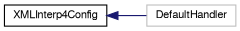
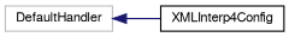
  digraph {
    rankdir=LR
    node [fillcolor=white fontname=FreeSans fontsize=10 shape=record style=filled]
    n1 [color=grey75 height=0.2 label=DefaultHandler width=0.4]
    n2 [color=black height=0.2 label=XMLInterp4Config width=0.4]
-   n2 -> n1 [color=midnightblue dir=back fontname=FreeSans fontsize=10 labelfontname=FreeSans labelfontsize=10 style=solid]
+   n1 -> n2 [color=midnightblue dir=back fontname=FreeSans fontsize=10 labelfontname=FreeSans labelfontsize=10 style=solid]
  }
